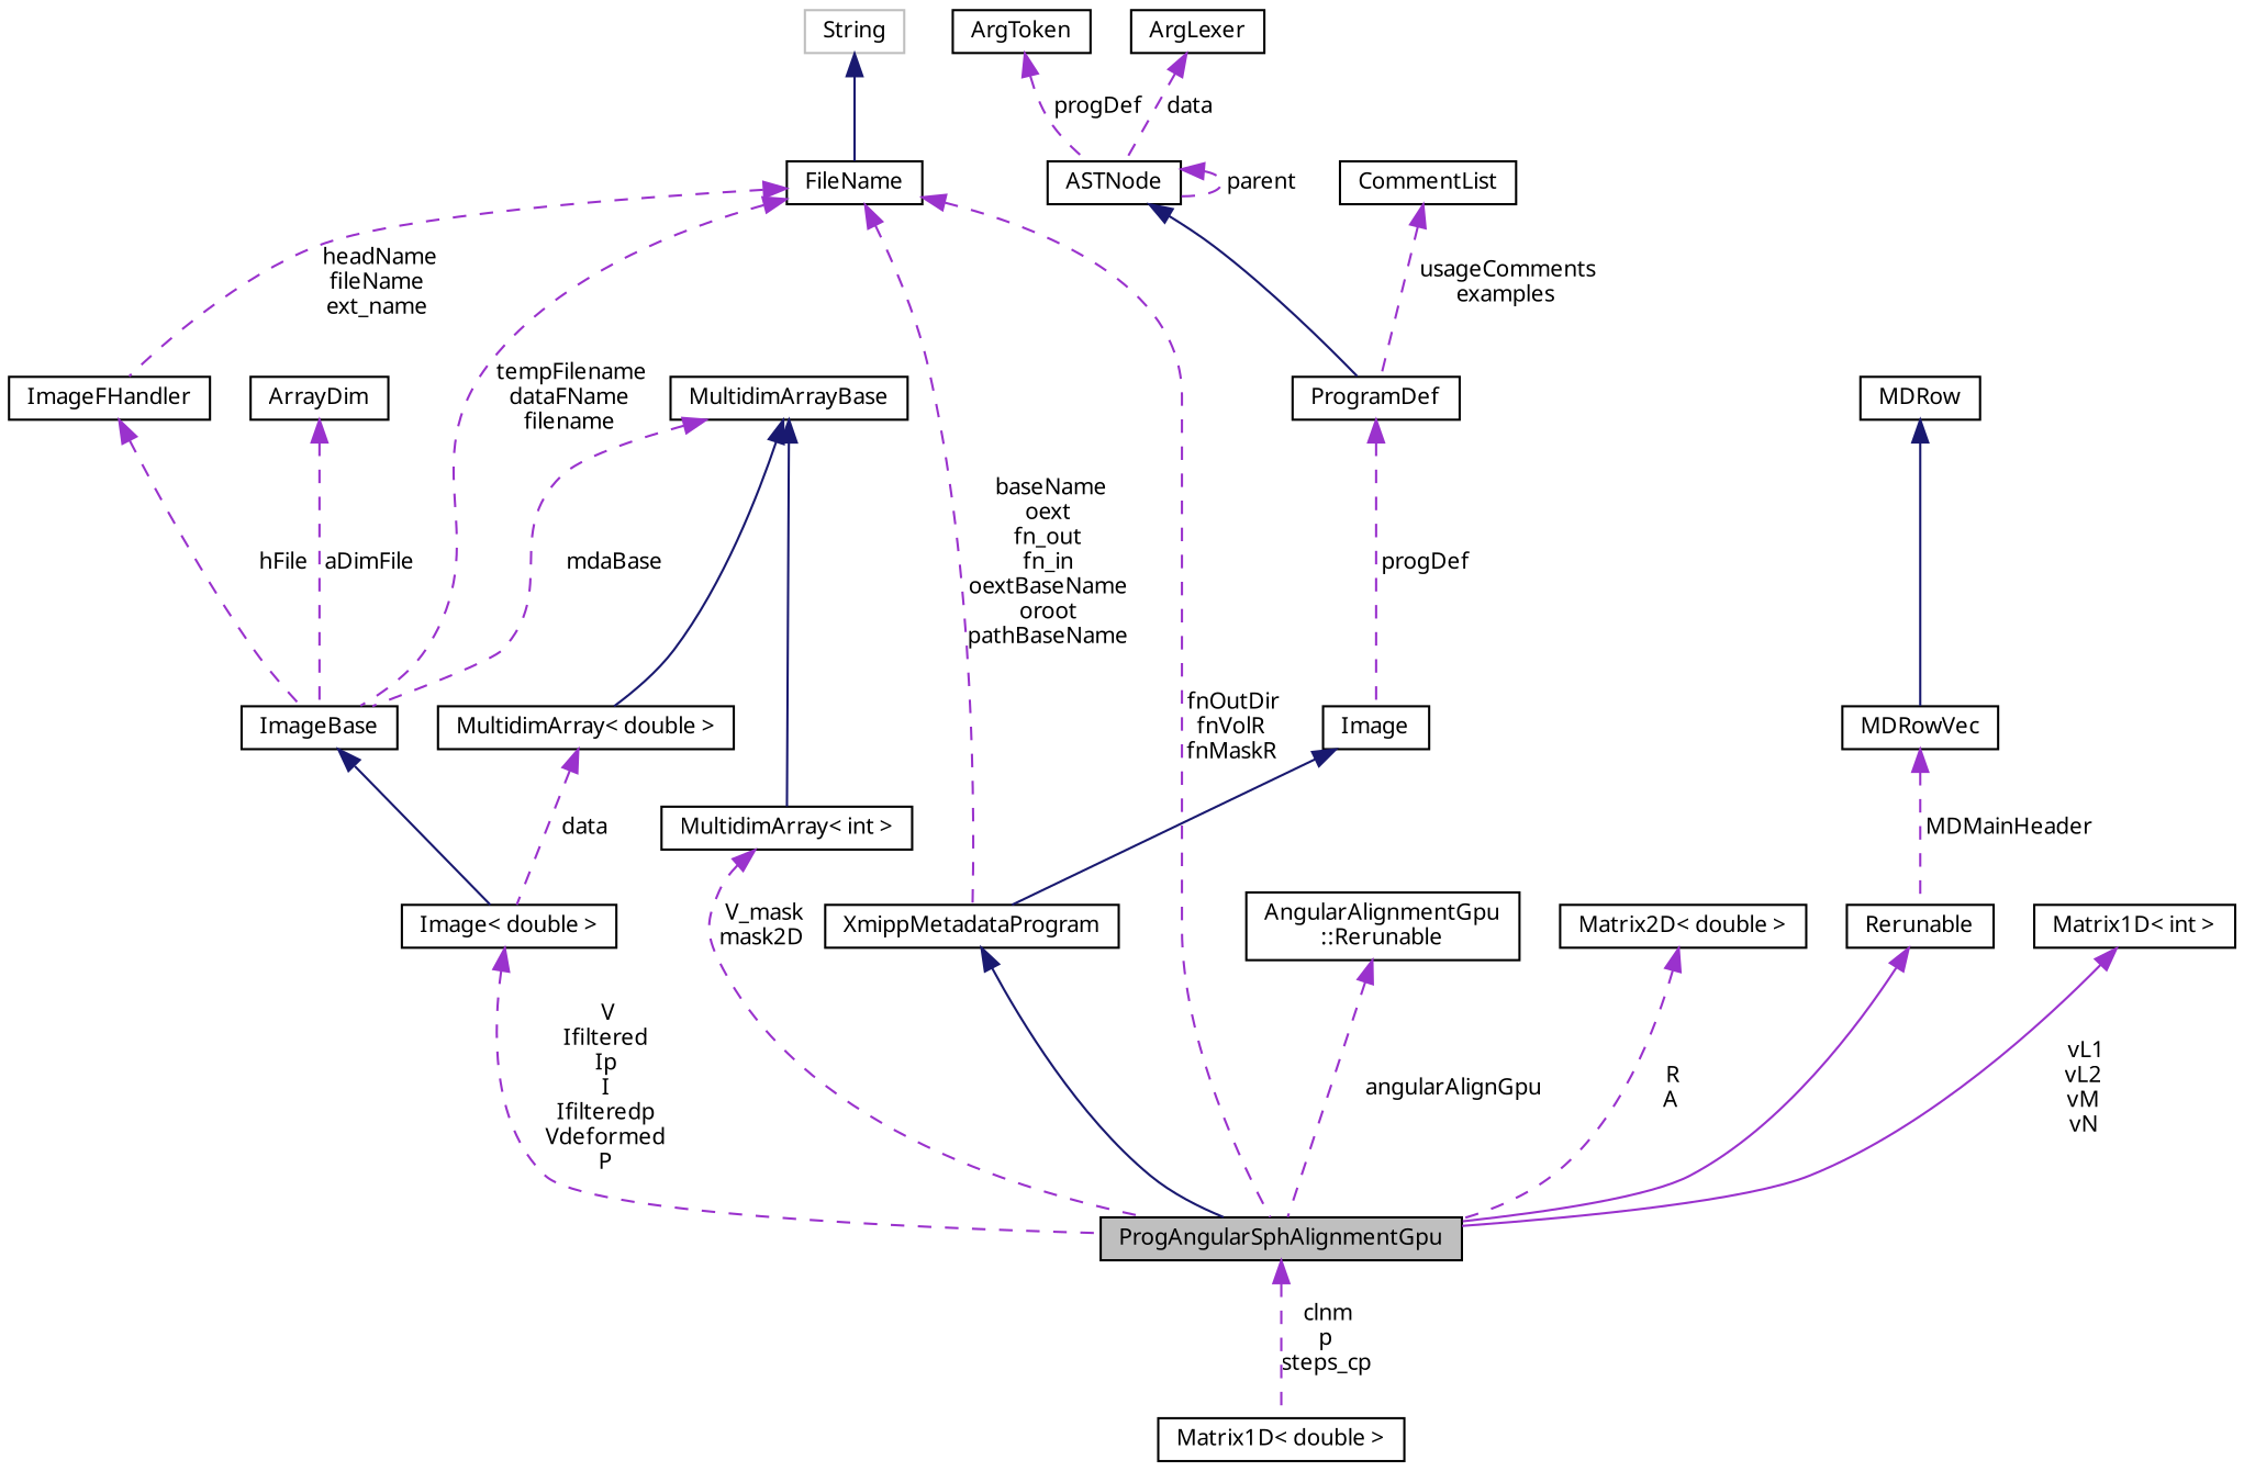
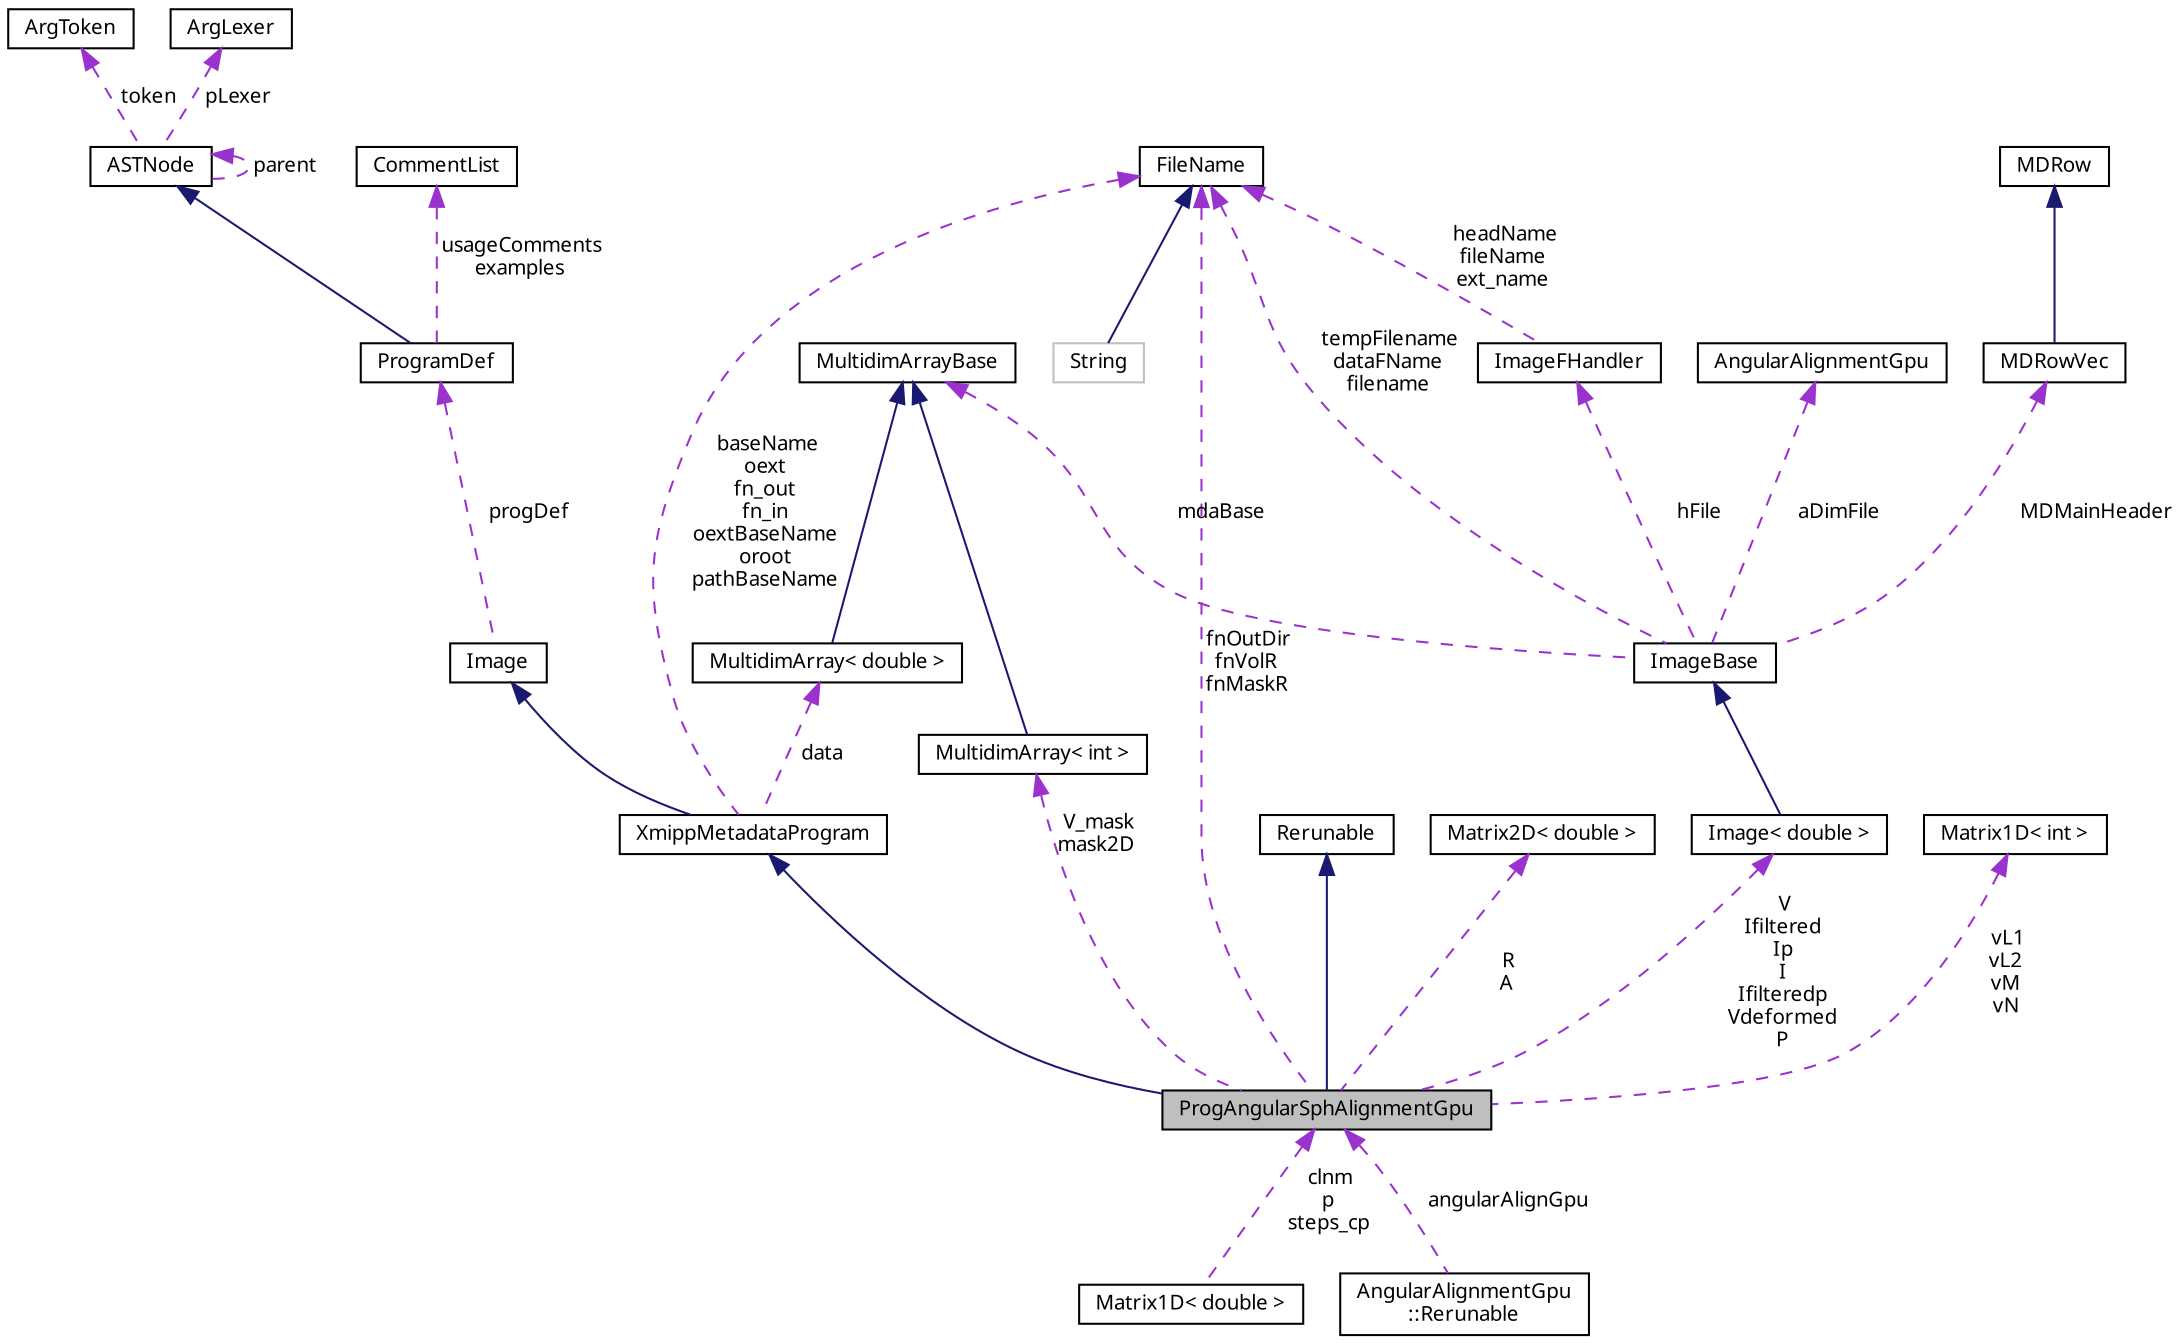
  digraph {
    fontname="Noto Sans"
    rankdir=TB
    node [color=black fillcolor=white fontname="Noto Sans" fontsize=10 shape=record style=filled]
    edge [color=darkorchid3 dir=back fontname="Noto Sans" fontsize=10 labelfontname=Helvetica labelfontsize=10 style=dashed]
    n1 [fillcolor=grey75 fontcolor=black height=0.2 label=ProgAngularSphAlignmentGpu width=0.4]
    n2 [height=0.2 label="Matrix1D\< double \>" width=0.4]
    n3 [height=0.2 label=XmippMetadataProgram width=0.4]
    n4 [height=0.2 label=Image width=0.4]
    n5 [height=0.2 label=ProgramDef width=0.4]
    n6 [height=0.2 label=ASTNode width=0.4]
    n7 [height=0.2 label=ArgToken width=0.4]
    n8 [height=0.2 label=ArgLexer width=0.4]
    n9 [height=0.2 label=CommentList width=0.4]
    n10 [height=0.2 label=FileName width=0.4]
    n11 [height=0.2 label=ImageBase width=0.4]
    n12 [height=0.2 label=ImageFHandler width=0.4]
    n13 [height=0.2 label="Image\< double \>" width=0.4]
    n14 [color=grey75 height=0.2 label=String width=0.4]
    n15 [height=0.2 label=Rerunable width=0.4]
    n16 [height=0.2 label="AngularAlignmentGpu\l::Rerunable" width=0.4]
    n17 [height=0.2 label="Matrix2D\< double \>" width=0.4]
    n18 [height=0.2 label=MultidimArrayBase width=0.4]
    n19 [height=0.2 label="MultidimArray\< double \>" width=0.4]
    n20 [height=0.2 label="MultidimArray\< int \>" width=0.4]
    n21 [height=0.2 label=MDRowVec width=0.4]
    n22 [height=0.2 label=MDRow width=0.4]
-   n23 [height=0.2 label=ArrayDim width=0.4]
+   n23 [height=0.2 label=AngularAlignmentGpu width=0.4]
    n24 [height=0.2 label="Matrix1D\< int \>" width=0.4]
    n1 -> n2 [label=" clnm\np\nsteps_cp"]
    n3 -> n1 [color=midnightblue style=solid]
    n4 -> n3 [color=midnightblue style=solid]
    n5 -> n4 [label=" progDef"]
    n6 -> n5 [color=midnightblue style=solid]
    n6 -> n6 [label=" parent"]
-   n7 -> n6 [label=" progDef"]
-   n8 -> n6 [label=" data"]
+   n7 -> n6 [label=" token"]
+   n8 -> n6 [label=" pLexer"]
    n9 -> n5 [label=" usageComments\nexamples"]
    n10 -> n1 [label=" fnOutDir\nfnVolR\nfnMaskR"]
    n10 -> n3 [label=" baseName\noext\nfn_out\nfn_in\noextBaseName\noroot\npathBaseName"]
    n10 -> n11 [label=" tempFilename\ndataFName\nfilename"]
    n10 -> n12 [label=" headName\nfileName\next_name"]
    n11 -> n13 [color=midnightblue style=solid]
    n12 -> n11 [label=" hFile"]
    n13 -> n1 [label=" V\nIfiltered\nIp\nI\nIfilteredp\nVdeformed\nP"]
-   n14 -> n10 [color=midnightblue style=solid]
-   n15 -> n1 [style=solid]
-   n16 -> n1 [label=" angularAlignGpu"]
+   n10 -> n14 [color=midnightblue style=solid]
+   n15 -> n1 [color=midnightblue style=solid]
+   n1 -> n16 [label=" angularAlignGpu"]
    n17 -> n1 [label=" R\nA"]
    n18 -> n11 [label=" mdaBase"]
    n18 -> n19 [color=midnightblue style=solid]
    n18 -> n20 [color=midnightblue style=solid]
-   n19 -> n13 [label=" data"]
+   n19 -> n3 [label=" data"]
    n20 -> n1 [label=" V_mask\nmask2D"]
-   n21 -> n15 [label=" MDMainHeader"]
+   n21 -> n11 [label=" MDMainHeader"]
    n22 -> n21 [color=midnightblue style=solid]
    n23 -> n11 [label=" aDimFile"]
-   n24 -> n1 [label=" vL1\nvL2\nvM\nvN" style=solid]
+   n24 -> n1 [label=" vL1\nvL2\nvM\nvN"]
  }
